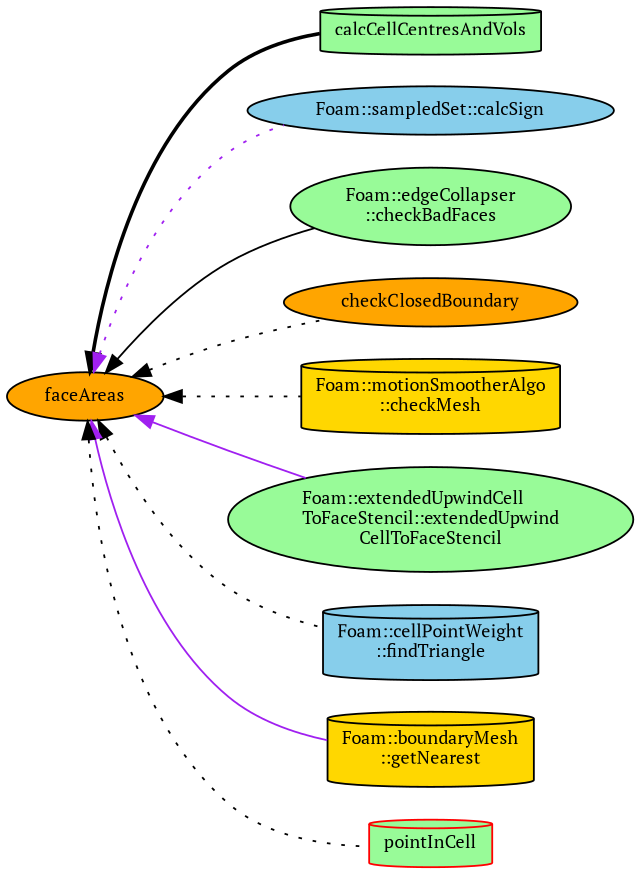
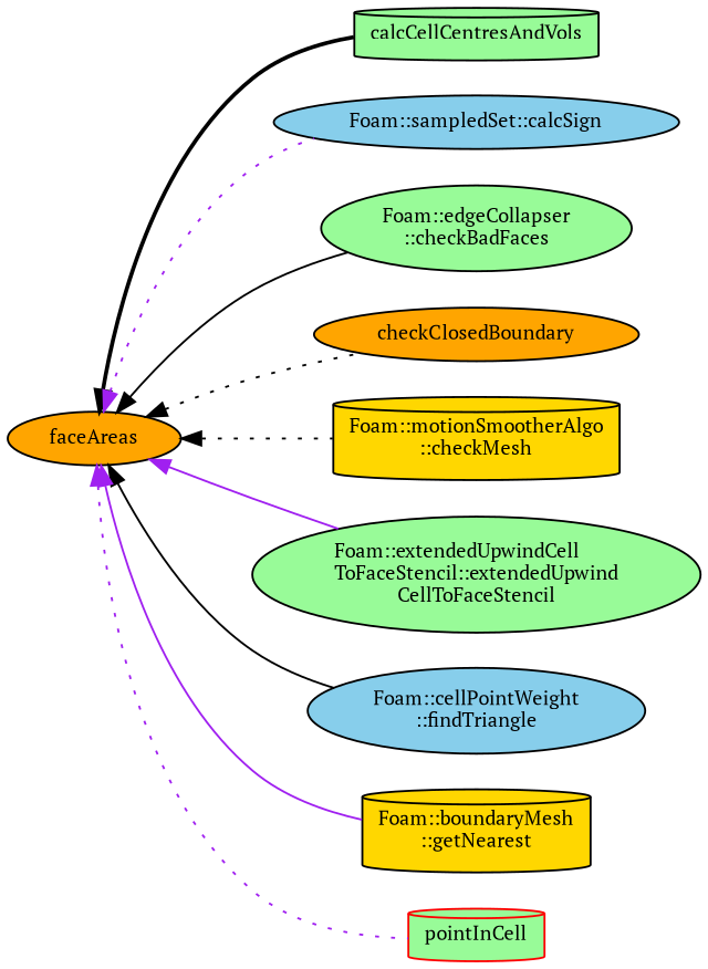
  digraph {
    fontname="PT Serif"
    rankdir=LR
    node [color=black fillcolor=palegreen fontname="PT Serif" fontsize=10 shape=ellipse style=filled]
    edge [color=black dir=back fontname="PT Serif" fontsize=10 labelfontname=Helvetica labelfontsize=10 style=dotted]
    n1 [fillcolor=orange fontcolor=black height=0.2 label=faceAreas width=0.4]
    n2 [height=0.2 label=calcCellCentresAndVols shape=cylinder width=0.4]
    n3 [fillcolor=skyblue height=0.2 label="Foam::sampledSet::calcSign" width=0.4]
    n4 [height=0.2 label="Foam::edgeCollapser\l::checkBadFaces" width=0.4]
    n5 [fillcolor=orange height=0.2 label=checkClosedBoundary width=0.4]
    n6 [fillcolor=gold height=0.2 label="Foam::motionSmootherAlgo\l::checkMesh" shape=cylinder width=0.4]
    n7 [height=0.2 label="Foam::extendedUpwindCell\lToFaceStencil::extendedUpwind\lCellToFaceStencil" width=0.4]
-   n8 [fillcolor=skyblue height=0.2 label="Foam::cellPointWeight\l::findTriangle" shape=cylinder width=0.4]
+   n8 [fillcolor=skyblue height=0.2 label="Foam::cellPointWeight\l::findTriangle" width=0.4]
    n9 [fillcolor=gold height=0.2 label="Foam::boundaryMesh\l::getNearest" shape=cylinder width=0.4]
    n10 [color=red height=0.2 label=pointInCell shape=cylinder width=0.4]
    n1 -> n2 [style=bold]
    n1 -> n3 [color=purple]
    n1 -> n4 [style=solid]
    n1 -> n5
    n1 -> n6
    n1 -> n7 [color=purple style=solid]
-   n1 -> n8
+   n1 -> n8 [style=solid]
    n1 -> n9 [color=purple style=solid]
-   n1 -> n10
+   n1 -> n10 [color=purple]
  }
